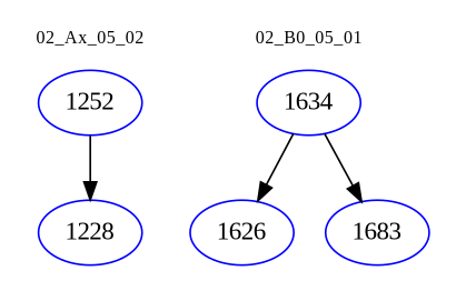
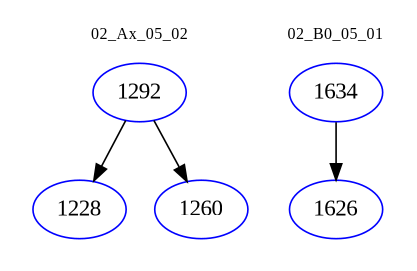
  digraph {
    fontname="Liberation Serif"
    node [color=blue fontname="Liberation Serif"]
    edge [color=black fontname="Liberation Serif"]
-   n1 [label=1252]
+   n1 [label=1292]
    n2 [label=1228]
+   n3 [label=1260]
    n4 [label=1634]
    n5 [label=1626]
-   n6 [label=1683]
    subgraph cluster_1 {
      color=white
      fontsize=10
      label="02_Ax_05_02"
      n1
      n2
+     n3
    }
    subgraph cluster_2 {
      color=white
      fontsize=10
      label="02_B0_05_01"
      n4
      n5
-     n6
    }
    n1 -> n2
+   n1 -> n3
    n4 -> n5
-   n4 -> n6
  }
